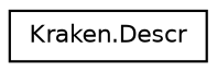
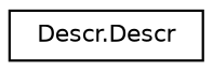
  digraph {
    rankdir=LR
-   n1 [color=black fillcolor=white fontname=Helvetica fontsize=10 height=0.2 label="Kraken.Descr" shape=record style=filled width=0.4]
+   n1 [color=black fillcolor=white fontname=Helvetica fontsize=10 height=0.2 label="Descr.Descr" shape=record style=filled width=0.4]
  }
